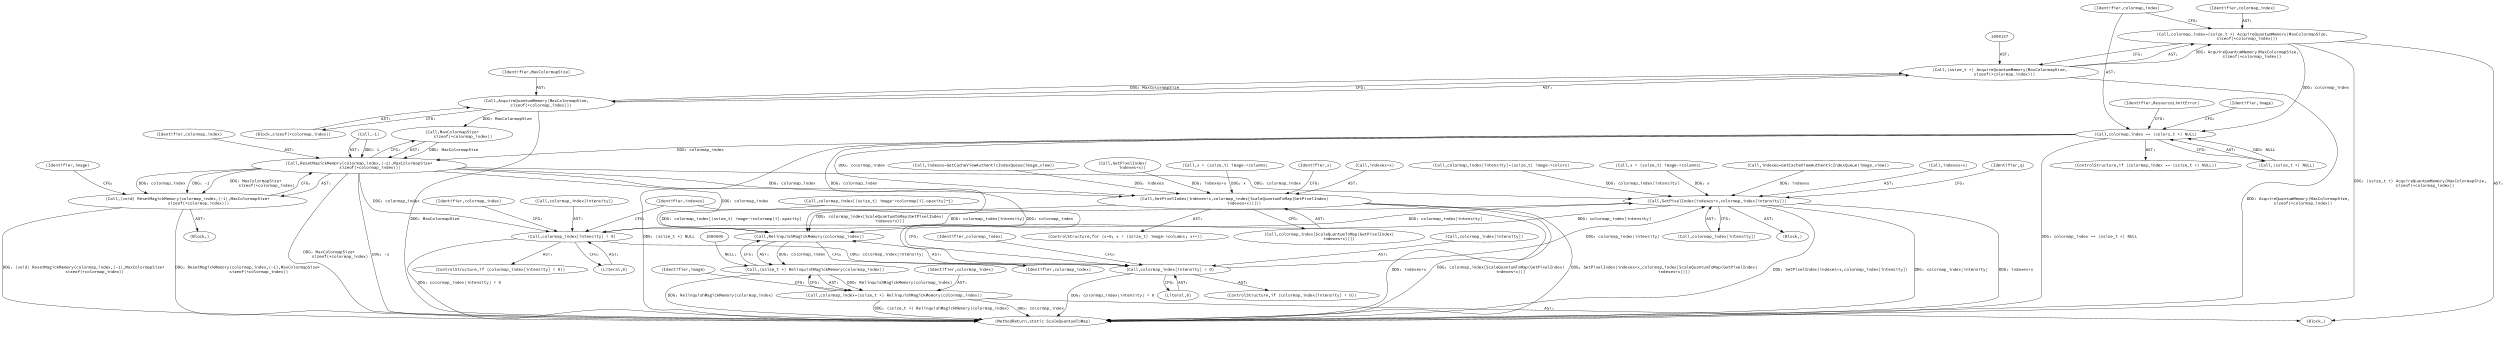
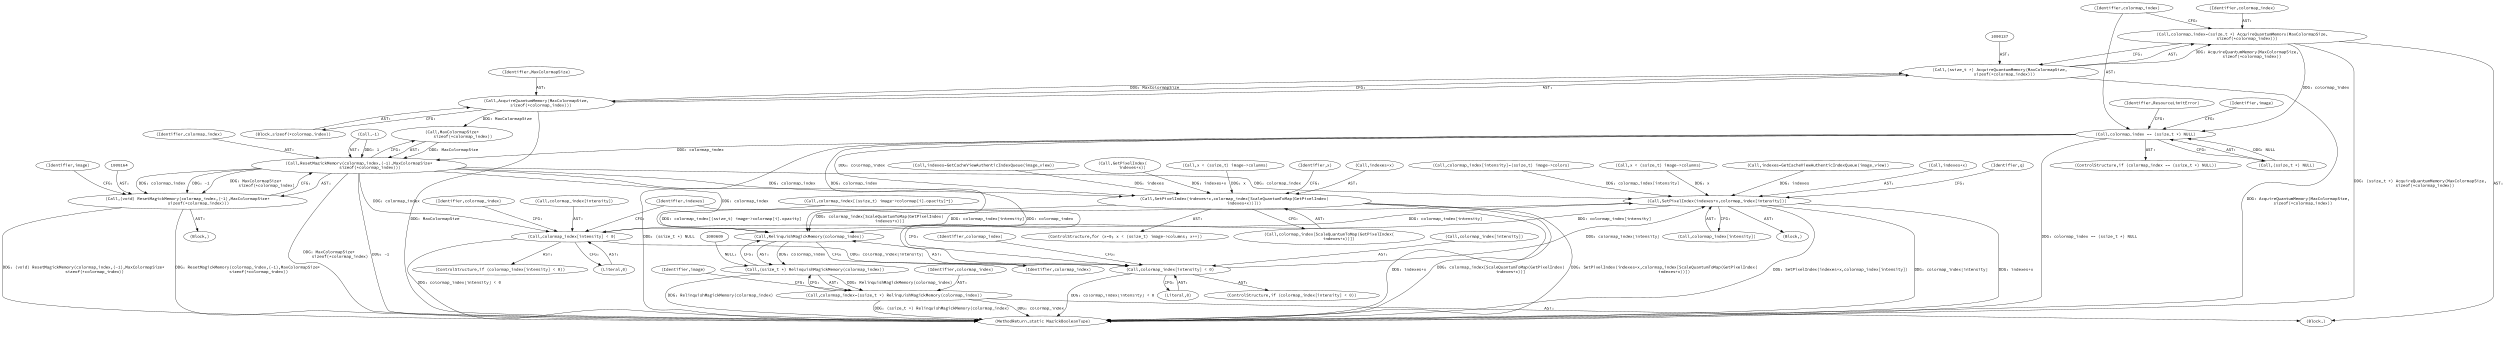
  digraph {
    fontname="Source Code Pro"
    node [fontname="Source Code Pro"]
    edge [fontname="Source Code Pro"]
    n1 [label="(Call,colormap_index=(ssize_t *) AcquireQuantumMemory(MaxColormapSize,\n    sizeof(*colormap_index)))"]
    n2 [label="(Call,(ssize_t *) AcquireQuantumMemory(MaxColormapSize,\n    sizeof(*colormap_index)))"]
-   n3 [label="(Call,colormap_index == (colors_t *) NULL)"]
-   n4 [label="(MethodReturn,static ScaleQuantumToMap)"]
+   n3 [label="(Call,colormap_index == (ssize_t *) NULL)"]
+   n4 [label="(MethodReturn,static MagickBooleanType)"]
    n5 [label="(Block,)"]
    n6 [label="(Call,AcquireQuantumMemory(MaxColormapSize,\n    sizeof(*colormap_index)))"]
    n7 [label="(Call,ResetMagickMemory(colormap_index,(-1),MaxColormapSize*\n         sizeof(*colormap_index)))"]
    n8 [label="(Call,RelinquishMagickMemory(colormap_index))"]
    n9 [label="(Call,SetPixelIndex(indexes+x,colormap_index[ScaleQuantumToMap(GetPixelIndex(\n        indexes+x))]))"]
    n10 [label="(ControlStructure,if (colormap_index == (ssize_t *) NULL))"]
    n11 [label="(Call,(ssize_t *) NULL)"]
    n12 [label="(Block,sizeof(*colormap_index))"]
    n13 [label="(Call,MaxColormapSize*\n         sizeof(*colormap_index))"]
    n14 [label="(Call,(void) ResetMagickMemory(colormap_index,(-1),MaxColormapSize*\n         sizeof(*colormap_index)))"]
    n15 [label="(Call,colormap_index[intensity] < 0)"]
    n16 [label="(Call,colormap_index[intensity] < 0)"]
    n17 [label="(Call,SetPixelIndex(indexes+x,colormap_index[intensity]))"]
    n18 [label="(Call,(ssize_t *) RelinquishMagickMemory(colormap_index))"]
    n19 [label="(Identifier,colormap_index)"]
    n20 [label="(Call,colormap_index[ScaleQuantumToMap(GetPixelIndex(\n        indexes+x))])"]
    n21 [label="(ControlStructure,for (x=0; x < (ssize_t) image->columns; x++))"]
    n22 [label="(Block,)"]
    n23 [label="(Literal,0)"]
    n24 [label="(ControlStructure,if (colormap_index[intensity] < 0))"]
    n25 [label="(Literal,0)"]
    n26 [label="(ControlStructure,if (colormap_index[intensity] < 0))"]
    n27 [label="(Call,colormap_index[intensity])"]
    n28 [label="(Block,)"]
    n29 [label="(Call,colormap_index=(ssize_t *) RelinquishMagickMemory(colormap_index))"]
    n30 [label="(Identifier,MaxColormapSize)"]
    n31 [label="(Identifier,colormap_index)"]
    n32 [label="(Call,colormap_index[intensity]=(ssize_t) image->colors)"]
    n33 [label="(Call,x < (ssize_t) image->columns)"]
    n34 [label="(Identifier,image)"]
    n35 [label="(Call,-1)"]
    n36 [label="(Call,indexes=GetCacheViewAuthenticIndexQueue(image_view))"]
    n37 [label="(Call,indexes=GetCacheViewAuthenticIndexQueue(image_view))"]
    n38 [label="(Call,indexes+x)"]
    n39 [label="(Identifier,colormap_index)"]
    n40 [label="(Identifier,colormap_index)"]
    n41 [label="(Call,GetPixelIndex(\n        indexes+x))"]
    n42 [label="(Call,x < (ssize_t) image->columns)"]
    n43 [label="(Identifier,q)"]
    n44 [label="(Call,colormap_index[(ssize_t) image->colormap[i].opacity]=j)"]
    n45 [label="(Call,colormap_index[intensity])"]
    n46 [label="(Call,colormap_index[intensity])"]
    n47 [label="(Identifier,indexes)"]
    n48 [label="(Identifier,colormap_index)"]
    n49 [label="(Identifier,image)"]
    n50 [label="(Identifier,colormap_index)"]
    n51 [label="(Identifier,ResourceLimitError)"]
    n52 [label="(Identifier,image)"]
    n53 [label="(Identifier,colormap_index)"]
    n54 [label="(Identifier,x)"]
    n55 [label="(Call,indexes+x)"]
    1000137
+   1000164
    1000609
    n1 -> n2 [label="CFG: "]
    n1 -> n3 [label="DDG: colormap_index"]
    n1 -> n4 [label="DDG: (ssize_t *) AcquireQuantumMemory(MaxColormapSize,\n    sizeof(*colormap_index))"]
    n1 -> n5 [label="AST: "]
    n2 -> n1 [label="AST: "]
    n2 -> n1 [label="DDG: AcquireQuantumMemory(MaxColormapSize,\n    sizeof(*colormap_index))"]
    n2 -> n4 [label="DDG: AcquireQuantumMemory(MaxColormapSize,\n    sizeof(*colormap_index))"]
    n2 -> n6 [label="CFG: "]
    n3 -> n4 [label="DDG: colormap_index == (ssize_t *) NULL"]
    n3 -> n4 [label="DDG: (ssize_t *) NULL"]
    n3 -> n7 [label="DDG: colormap_index"]
    n3 -> n8 [label="DDG: colormap_index"]
    n3 -> n9 [label="DDG: colormap_index"]
    n3 -> n10 [label="AST: "]
    n3 -> n11 [label="CFG: "]
    n6 -> n2 [label="AST: "]
    n6 -> n2 [label="DDG: MaxColormapSize"]
    n6 -> n4 [label="DDG: MaxColormapSize"]
    n6 -> n12 [label="CFG: "]
    n6 -> n13 [label="DDG: MaxColormapSize"]
    n7 -> n4 [label="DDG: MaxColormapSize*\n         sizeof(*colormap_index)"]
    n7 -> n4 [label="DDG: -1"]
    n7 -> n8 [label="DDG: colormap_index"]
    n7 -> n9 [label="DDG: colormap_index"]
    n7 -> n13 [label="CFG: "]
    n7 -> n14 [label="AST: "]
    n7 -> n14 [label="DDG: colormap_index"]
    n7 -> n14 [label="DDG: -1"]
    n7 -> n14 [label="DDG: MaxColormapSize*\n         sizeof(*colormap_index)"]
    n7 -> n15 [label="DDG: colormap_index"]
    n7 -> n16 [label="DDG: colormap_index"]
    n7 -> n17 [label="DDG: colormap_index"]
    n8 -> n18 [label="AST: "]
    n8 -> n18 [label="DDG: colormap_index"]
    n8 -> n19 [label="CFG: "]
    n9 -> n4 [label="DDG: indexes+x"]
    n9 -> n4 [label="DDG: colormap_index[ScaleQuantumToMap(GetPixelIndex(\n        indexes+x))]"]
    n9 -> n4 [label="DDG: SetPixelIndex(indexes+x,colormap_index[ScaleQuantumToMap(GetPixelIndex(\n        indexes+x))])"]
    n9 -> n8 [label="DDG: colormap_index[ScaleQuantumToMap(GetPixelIndex(\n        indexes+x))]"]
    n9 -> n20 [label="CFG: "]
    n9 -> n21 [label="AST: "]
    n11 -> n3 [label="AST: "]
    n11 -> n3 [label="DDG: NULL"]
    n12 -> n6 [label="AST: "]
    n13 -> n7 [label="AST: "]
    n13 -> n7 [label="DDG: MaxColormapSize"]
    n14 -> n4 [label="DDG: (void) ResetMagickMemory(colormap_index,(-1),MaxColormapSize*\n         sizeof(*colormap_index))"]
    n14 -> n4 [label="DDG: ResetMagickMemory(colormap_index,(-1),MaxColormapSize*\n         sizeof(*colormap_index))"]
    n14 -> n7 [label="CFG: "]
    n14 -> n22 [label="AST: "]
    n15 -> n4 [label="DDG: colormap_index[intensity] < 0"]
    n15 -> n16 [label="DDG: colormap_index[intensity]"]
    n15 -> n17 [label="DDG: colormap_index[intensity]"]
    n15 -> n23 [label="CFG: "]
    n15 -> n24 [label="AST: "]
    n16 -> n4 [label="DDG: colormap_index[intensity] < 0"]
    n16 -> n17 [label="DDG: colormap_index[intensity]"]
    n16 -> n25 [label="CFG: "]
    n16 -> n26 [label="AST: "]
    n17 -> n4 [label="DDG: SetPixelIndex(indexes+x,colormap_index[intensity])"]
    n17 -> n4 [label="DDG: colormap_index[intensity]"]
    n17 -> n4 [label="DDG: indexes+x"]
    n17 -> n8 [label="DDG: colormap_index[intensity]"]
    n17 -> n15 [label="DDG: colormap_index[intensity]"]
    n17 -> n27 [label="CFG: "]
    n17 -> n28 [label="AST: "]
    n18 -> n4 [label="DDG: RelinquishMagickMemory(colormap_index)"]
    n18 -> n8 [label="CFG: "]
    n18 -> n29 [label="AST: "]
    n18 -> n29 [label="DDG: RelinquishMagickMemory(colormap_index)"]
    n19 -> n8 [label="AST: "]
    n20 -> n9 [label="AST: "]
    n23 -> n15 [label="AST: "]
    n25 -> n16 [label="AST: "]
    n27 -> n17 [label="AST: "]
    n29 -> n4 [label="DDG: colormap_index"]
    n29 -> n4 [label="DDG: (ssize_t *) RelinquishMagickMemory(colormap_index)"]
    n29 -> n5 [label="AST: "]
    n29 -> n18 [label="CFG: "]
    n30 -> n6 [label="AST: "]
    n31 -> n7 [label="AST: "]
    n32 -> n17 [label="DDG: colormap_index[intensity]"]
    n33 -> n17 [label="DDG: x"]
    n34 -> n14 [label="CFG: "]
    n35 -> n7 [label="AST: "]
    n35 -> n7 [label="DDG: 1"]
    n36 -> n17 [label="DDG: indexes"]
    n37 -> n9 [label="DDG: indexes"]
    n38 -> n17 [label="AST: "]
    n39 -> n1 [label="AST: "]
    n40 -> n16 [label="CFG: "]
    n41 -> n9 [label="DDG: indexes+x"]
    n42 -> n9 [label="DDG: x"]
    n43 -> n17 [label="CFG: "]
    n44 -> n8 [label="DDG: colormap_index[(ssize_t) image->colormap[i].opacity]"]
    n45 -> n15 [label="AST: "]
    n46 -> n16 [label="AST: "]
    n47 -> n15 [label="CFG: "]
    n47 -> n16 [label="CFG: "]
    n48 -> n15 [label="CFG: "]
    n49 -> n29 [label="CFG: "]
    n50 -> n1 [label="CFG: "]
    n50 -> n3 [label="AST: "]
    n51 -> n3 [label="CFG: "]
    n52 -> n3 [label="CFG: "]
    n53 -> n29 [label="AST: "]
    n54 -> n9 [label="CFG: "]
    n55 -> n9 [label="AST: "]
    1000137 -> n2 [label="AST: "]
+   1000164 -> n14 [label="AST: "]
    1000609 -> n18 [label="NULL: "]
  }
